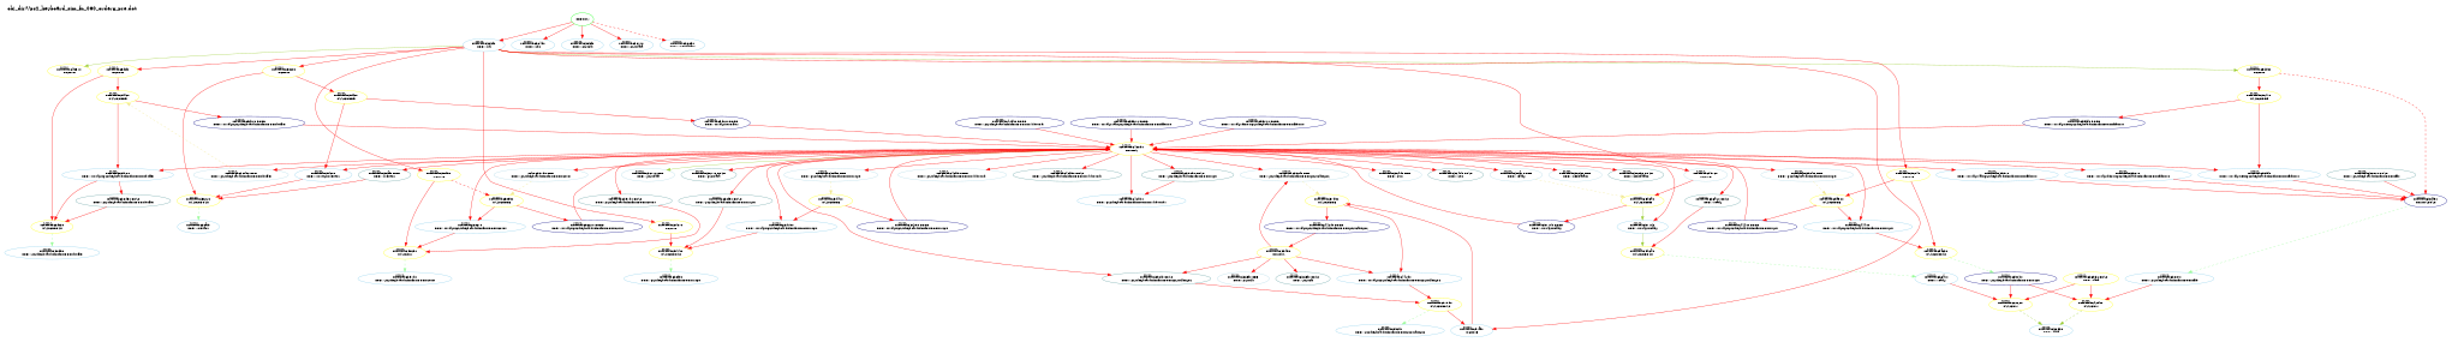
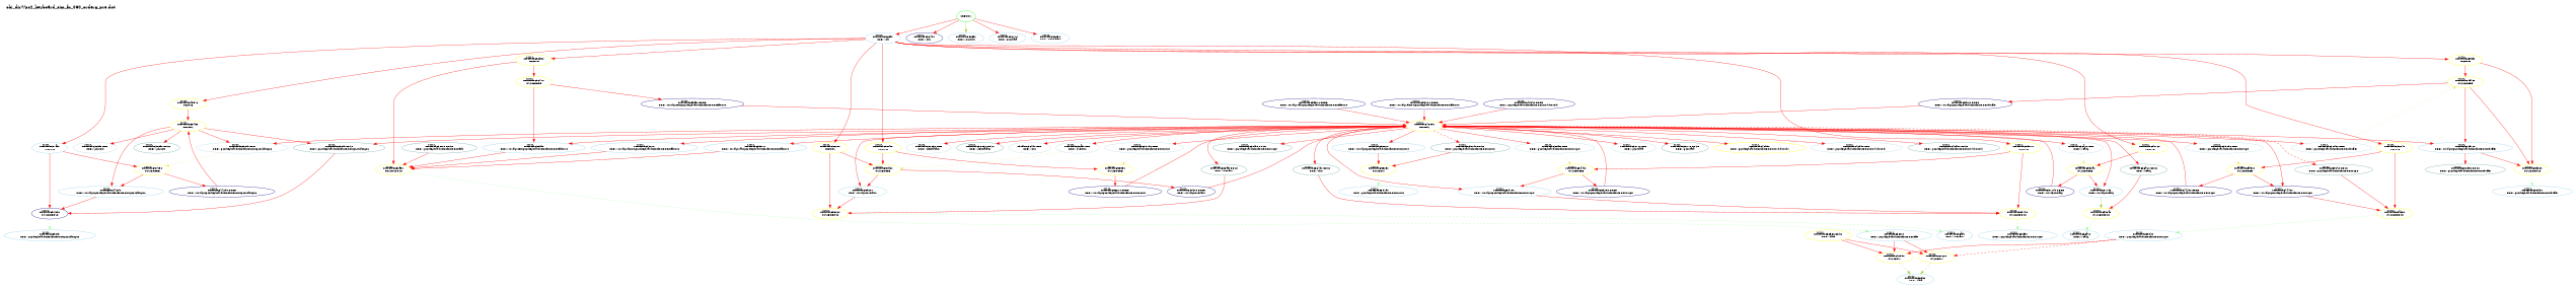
  digraph {
    label="obj_dir/Vps2_keyboard_sim_fn_060_orderg_pre.dot"
    labeljust=l
    labelloc=t
    rankdir=TB
    node [color=yellow fontsize=8]
    edge [color=red fontsize=8 weight=32]
    n1 [color=green label="*INPUTS*"]
    n2 [color=skyblue label="0xaaaaab6363f0\n TOP->clk"]
-   n3 [color=skyblue label="0xaaaaab6364d0\n TOP->clrn"]
+   n3 [color=NavyBlue label="0xaaaaab6364d0\n TOP->clrn"]
    n4 [color=skyblue label="0xaaaaab6365f0\n TOP->ps2_clk"]
    n5 [color=skyblue label="0xaaaaab636710\n TOP->ps2_data"]
    n6 [color=skyblue label="0xaaaaab636850\n TOP->nextdata_n"]
    n7 [label="0xaaaaab645510\n ACTIVE"]
    n8 [label="0xaaaaab65f8f0\n ACTIVE"]
    n9 [label="0xaaaaab65ed50\n ACTIVE"]
-   n10 [label="0xaaaaab65e2e0\n ACTIVE"]
+   n10 [label="0xaaaaab65e2e0\n INPUTS"]
    n11 [label="0xaaaaab65d870\n ACTIVE"]
    n12 [label="0xaaaaab65cb50\n ACTIVE"]
-   n13 [color=lightblue label="0xaaaaab65b760\n ACTIVE"]
+   n13 [label="0xaaaaab65b760\n ACTIVE"]
    n14 [label="0xaaaaab656e40\n ACTIVE"]
    n15 [color=skyblue label="0xaaaaab651af0\n ACTIVE"]
    n16 [label="0xaaaaab639450\n ALWAYS"]
    n17 [label="0xaaaaab65f4c0\n ASSIGNPRE"]
    n18 [label="0xaaaaab65f830\n ASSIGNPOST"]
    n19 [label="0xaaaaab65e990\n ASSIGNPRE"]
    n20 [label="0xaaaaab65ec90\n ASSIGNW"]
    n21 [label="0xaaaaab65df20\n ASSIGNPRE"]
    n22 [label="0xaaaaab65e220\n ASSIGNPOST"]
    n23 [label="0xaaaaab65d4b0\n ASSIGNPRE"]
    n24 [label="0xaaaaab65d7b0\n ASSIGNPOST"]
-   n25 [color=NavyBlue label="0xaaaaab65ca90\n ALWAYSPOST"]
+   n25 [label="0xaaaaab65ca90\n ALWAYSPOST"]
    n26 [label="0xaaaaab656470\n ASSIGNPRE"]
    n27 [label="0xaaaaab65b3a0\n ASSIGNPRE"]
    n28 [label="0xaaaaab65a900\n ASSIGNPRE"]
    n29 [label="0xaaaaab65ac30\n ASSIGNPOST"]
    n30 [label="0xaaaaab657b90\n ASSIGNPRE"]
-   n31 [label="0xaaaaab6579d0\n ASSIGNPOST"]
+   n31 [color=NavyBlue label="0xaaaaab6579d0\n ASSIGNPOST"]
    n32 [label="0xaaaaab6425b0\n ASSIGNW"]
    n33 [color=skyblue label="0xaaaaab636930\n TOP->data"]
    n34 [color=skyblue label="0xaaaaab638e70\n TOP->ps2_keyboard_sim_fn__DOT__fifo"]
    n35 [label="0xaaaaab660620\n ASSIGNW"]
-   n36 [color=NavyBlue label="0xaaaaab6390b0\n TOP->ps2_keyboard_sim_fn__DOT__r_ptr"]
+   n36 [color=skyblue label="0xaaaaab6390b0\n TOP->ps2_keyboard_sim_fn__DOT__r_ptr"]
    n37 [label="0xaaaaab636930 POST\n TOP->data"]
    n38 [color=lightblue label="0xaaaaab6392f0 PRE\n TOP->ps2_keyboard_sim_fn__DOT__ps2_clk_sync"]
    n39 [color=CadetBlue label="0xaaaaab6392f0 POST\n TOP->ps2_keyboard_sim_fn__DOT__ps2_clk_sync"]
    n40 [color=lightblue label="0xaaaaab6365f0 PRE\n TOP->ps2_clk"]
    n41 [color=CadetBlue label="0xaaaaab6365f0 POST\n TOP->ps2_clk"]
    n42 [color=skyblue label="0xaaaaab6442d0\n TOP->__Vdly__ps2_keyboard_sim_fn__DOT__ps2_clk_sync"]
    n43 [label="0xaaaaab6488d0\n ALWAYS"]
-   n44 [color=lightblue label="0xaaaaab6364d0 PRE\n TOP->clrn"]
+   n44 [color=lightblue label="0buffer6364d0 PRE\n TOP->clrn"]
    n45 [color=CadetBlue label="0xaaaaab6364d0 POST\n TOP->clrn"]
    n46 [color=lightblue label="0xaaaaab636a10 PRE\n TOP->ready"]
    n47 [color=CadetBlue label="0xaaaaab636a10 POST\n TOP->ready"]
    n48 [color=lightblue label="0xaaaaab636850 PRE\n TOP->nextdata_n"]
    n49 [color=CadetBlue label="0xaaaaab636850 POST\n TOP->nextdata_n"]
    n50 [color=lightblue label="0xaaaaab6390b0 PRE\n TOP->ps2_keyboard_sim_fn__DOT__r_ptr"]
    n51 [color=CadetBlue label="0xaaaaab6390b0 POST\n TOP->ps2_keyboard_sim_fn__DOT__r_ptr"]
-   n52 [color=skyblue label="0xaaaaab644400\n TOP->__Vdly__ps2_keyboard_sim_fn__DOT__r_ptr"]
+   n52 [color=NavyBlue label="0xaaaaab644400\n TOP->__Vdly__ps2_keyboard_sim_fn__DOT__r_ptr"]
    n53 [color=lightblue label="0xaaaaab638f90 PRE\n TOP->ps2_keyboard_sim_fn__DOT__w_ptr"]
    n54 [color=CadetBlue label="0xaaaaab638f90 POST\n TOP->ps2_keyboard_sim_fn__DOT__w_ptr"]
    n55 [color=skyblue label="0xaaaaab6571d0\n TOP->__Vdly__ready"]
-   n56 [color=lightblue label="0clrn6391d0 PRE\n TOP->ps2_keyboard_sim_fn__DOT__count"]
+   n56 [color=lightblue label="0xaaaaab6391d0 PRE\n TOP->ps2_keyboard_sim_fn__DOT__count"]
    n57 [color=CadetBlue label="0xaaaaab6391d0 POST\n TOP->ps2_keyboard_sim_fn__DOT__count"]
    n58 [color=lightblue label="0xaaaaab638d50 PRE\n TOP->ps2_keyboard_sim_fn__DOT__buffer"]
    n59 [color=lightblue label="0xaaaaab636710 PRE\n TOP->ps2_data"]
    n60 [color=CadetBlue label="0xaaaaab636710 POST\n TOP->ps2_data"]
    n61 [color=skyblue label="0xaaaaab655910\n TOP->__Vdlyvval__ps2_keyboard_sim_fn__DOT__fifo__v0"]
    n62 [color=skyblue label="0xaaaaab655fd0\n TOP->__Vdlyvset__ps2_keyboard_sim_fn__DOT__fifo__v0"]
    n63 [color=skyblue label="0xaaaaab655270\n TOP->__Vdlyvdim0__ps2_keyboard_sim_fn__DOT__fifo__v0"]
    n64 [color=skyblue label="0xaaaaab65d190\n TOP->__Vdly__ps2_keyboard_sim_fn__DOT__w_ptr"]
-   n66 [color=CadetBlue label="0xaaaaab636af0 DOT\n TOP->overflow"]
+   n65 [color=lightblue label="0xaaaaab636af0 PRE\n TOP->overflow"]
+   n66 [color=CadetBlue label="0xaaaaab636af0 POST\n TOP->overflow"]
    n67 [color=skyblue label="0xaaaaab65dc00\n TOP->__Vdly__overflow"]
    n68 [color=skyblue label="0xaaaaab65e670\n TOP->__Vdly__ps2_keyboard_sim_fn__DOT__count"]
-   n69 [color=skyblue label="0xaaaaab642bb0\n TOP->ps2_keyboard_sim_fn__DOT____Vlvbound1"]
+   n69 [label="0xaaaaab642bb0\n TOP->ps2_keyboard_sim_fn__DOT____Vlvbound1"]
    n70 [color=lightblue label="0xaaaaab642bb0 PRE\n TOP->ps2_keyboard_sim_fn__DOT____Vlvbound1"]
    n71 [color=CadetBlue label="0xaaaaab642bb0 POST\n TOP->ps2_keyboard_sim_fn__DOT____Vlvbound1"]
    n72 [color=skyblue label="0xaaaaab65f120\n TOP->__Vdly__ps2_keyboard_sim_fn__DOT__buffer"]
    n73 [color=NavyBlue label="0xaaaaab6442d0 PORD\n TOP->__Vdly__ps2_keyboard_sim_fn__DOT__ps2_clk_sync"]
    n74 [color=skyblue label="0xaaaaab6392f0\n TOP->ps2_keyboard_sim_fn__DOT__ps2_clk_sync"]
    n75 [label="0xaaaaab65b6a0\n ASSIGNPOST"]
    n76 [color=CadetBlue label="0xaaaaab638d50 POST\n TOP->ps2_keyboard_sim_fn__DOT__buffer"]
    n77 [color=NavyBlue label="0xaaaaab6571d0 PORD\n TOP->__Vdly__ready"]
    n78 [color=skyblue label="0xaaaaab636a10\n TOP->ready"]
    n79 [color=NavyBlue label="0xaaaaab644400 PORD\n TOP->__Vdly__ps2_keyboard_sim_fn__DOT__r_ptr"]
    n80 [color=NavyBlue label="0xaaaaab65d190 PORD\n TOP->__Vdly__ps2_keyboard_sim_fn__DOT__w_ptr"]
    n81 [color=skyblue label="0xaaaaab638f90\n TOP->ps2_keyboard_sim_fn__DOT__w_ptr"]
    n82 [color=NavyBlue label="0xaaaaab65e670 PORD\n TOP->__Vdly__ps2_keyboard_sim_fn__DOT__count"]
    n83 [color=skyblue label="0xaaaaab6391d0\n TOP->ps2_keyboard_sim_fn__DOT__count"]
    n84 [color=NavyBlue label="0xaaaaab65f120 PORD\n TOP->__Vdly__ps2_keyboard_sim_fn__DOT__buffer"]
    n85 [color=skyblue label="0xaaaaab638d50\n TOP->ps2_keyboard_sim_fn__DOT__buffer"]
    n86 [color=NavyBlue label="0xaaaaab655910 PORD\n TOP->__Vdlyvval__ps2_keyboard_sim_fn__DOT__fifo__v0"]
    n87 [color=NavyBlue label="0xaaaaab655fd0 PORD\n TOP->__Vdlyvset__ps2_keyboard_sim_fn__DOT__fifo__v0"]
    n88 [color=NavyBlue label="0xaaaaab655270 PORD\n TOP->__Vdlyvdim0__ps2_keyboard_sim_fn__DOT__fifo__v0"]
    n89 [color=NavyBlue label="0xaaaaab65dc00 PORD\n TOP->__Vdly__overflow"]
    n90 [color=skyblue label="0xaaaaab636af0\n TOP->overflow"]
    n91 [color=NavyBlue label="0xaaaaab642bb0 PORD\n TOP->ps2_keyboard_sim_fn__DOT____Vlvbound1"]
    n92 [color=CadetBlue label="0xaaaaab638e70 POST\n TOP->ps2_keyboard_sim_fn__DOT__fifo"]
    n1 -> n2 [weight=1]
    n1 -> n3 [weight=1]
-   n1 -> n4 [weight=1]
+   n1 -> n4 [color=yellowGreen weight=1]
    n1 -> n5 [weight=1]
-   n1 -> n6 [weight=1 style=dashed]
-   n2 -> n7 [color=yellowGreen weight=8]
+   n1 -> n6 [weight=1]
+   n2 -> n7 [weight=8]
    n2 -> n8 [weight=8]
    n2 -> n9 [weight=8]
    n2 -> n10 [weight=8]
    n2 -> n11 [weight=8]
-   n2 -> n12 [color=yellowGreen weight=8]
+   n2 -> n12 [weight=8]
    n2 -> n13 [weight=8]
    n2 -> n14 [weight=8]
    n2 -> n15 [weight=8]
+   n7 -> n16
    n8 -> n17
    n8 -> n18
-   n9 -> n19 [style=dashed]
-   n9 -> n20
+   n9 -> n19
+   n9 -> n21
    n10 -> n21
    n10 -> n22
+   n11 -> n23
    n11 -> n24
-   n12 -> n25 [style=dashed]
+   n12 -> n25
    n12 -> n26
    n13 -> n27
    n14 -> n28
    n14 -> n29
    n15 -> n30
-   n31 -> n15
+   n15 -> n31
    n16 -> n38
    n16 -> n39 [weight=2]
    n16 -> n40
    n16 -> n41 [weight=2]
    n16 -> n42
    n17 -> n72
    n17 -> n84
    n18 -> n85 [color=PaleGreen style=dashed weight=1]
-   n19 -> n68
    n19 -> n82
    n20 -> n83 [color=PaleGreen style=dashed weight=1]
    n21 -> n67
    n21 -> n89
    n22 -> n90 [color=PaleGreen style=dashed weight=1]
    n23 -> n64
    n23 -> n80
    n24 -> n81 [color=PaleGreen style=dashed weight=1]
    n25 -> n34 [color=PaleGreen style=dashed weight=1]
    n26 -> n62
    n26 -> n87
-   n27 -> n55 [color=yellowGreen]
+   n27 -> n55
    n27 -> n77
    n28 -> n52
    n28 -> n79
    n29 -> n36 [color=PaleGreen style=dashed weight=1]
    n30 -> n42
    n30 -> n73
    n31 -> n74 [color=PaleGreen style=dashed weight=1]
    n32 -> n33 [color=yellowGreen style=dashed weight=1]
    n34 -> n32 [weight=8]
-   n78 -> n35 [weight=8]
+   n34 -> n35 [weight=8]
    n35 -> n33 [color=yellowGreen style=dashed weight=1]
    n36 -> n32 [weight=8]
-   n36 -> n35 [weight=8]
+   n36 -> n35 [weight=8 style=dashed]
    n37 -> n32 [weight=2]
    n37 -> n35 [weight=2]
    n38 -> n30 [color=khaki style=dashed weight=3]
    n39 -> n31 [weight=2]
    n42 -> n31 [weight=8]
    n43 -> n38
    n43 -> n39 [weight=2]
    n43 -> n44
    n43 -> n45 [weight=2]
    n43 -> n46
    n43 -> n47 [weight=2]
    n43 -> n48
    n43 -> n49 [weight=2]
    n43 -> n50
-   n43 -> n51 [weight=2]
+   n43 -> n51 [weight=2 style=dashed]
    n43 -> n52
    n43 -> n53
    n43 -> n54 [weight=2]
    n43 -> n55
    n43 -> n56
-   n43 -> n57 [weight=2]
+   n43 -> n57 [weight=2 style=dashed]
    n43 -> n58
-   n43 -> n59 [color=yellowGreen]
+   n43 -> n59
    n43 -> n60 [weight=2]
    n43 -> n61
    n43 -> n62
    n43 -> n63
    n43 -> n64
+   n43 -> n65
    n43 -> n66 [weight=2]
    n43 -> n67
    n43 -> n68
    n43 -> n69
    n43 -> n70
    n43 -> n71 [weight=2]
    n43 -> n72
    n46 -> n27 [color=khaki style=dashed weight=3]
    n47 -> n75 [weight=2]
    n50 -> n28 [color=khaki style=dashed weight=3]
-   n51 -> n69 [weight=2]
+   n51 -> n29 [weight=2]
    n52 -> n29 [weight=8]
    n53 -> n23 [color=khaki style=dashed weight=3]
-   n54 -> n24 [weight=2]
+   n45 -> n24 [weight=2]
    n55 -> n75 [color=yellowGreen weight=8]
    n56 -> n19 [color=khaki style=dashed weight=3]
    n57 -> n20 [weight=2]
    n58 -> n17 [color=khaki style=dashed weight=3]
    n61 -> n25 [weight=8]
    n62 -> n25 [weight=8]
    n63 -> n25 [weight=8]
    n64 -> n24 [weight=8]
+   n65 -> n21 [color=khaki style=dashed weight=3]
    n66 -> n22 [weight=2]
    n67 -> n22 [weight=8]
    n68 -> n20 [weight=8]
    n72 -> n18 [weight=8]
    n72 -> n76 [weight=2]
    n73 -> n16
    n75 -> n78 [color=PaleGreen style=dashed weight=1]
-   n76 -> n18 [weight=2]
+   n17 -> n18 [weight=2]
    n77 -> n43
    n79 -> n43
    n80 -> n43
    n82 -> n43
    n84 -> n43
    n86 -> n43
    n87 -> n43
    n88 -> n43
    n89 -> n43
    n91 -> n43
    n92 -> n25 [weight=2]
  }
